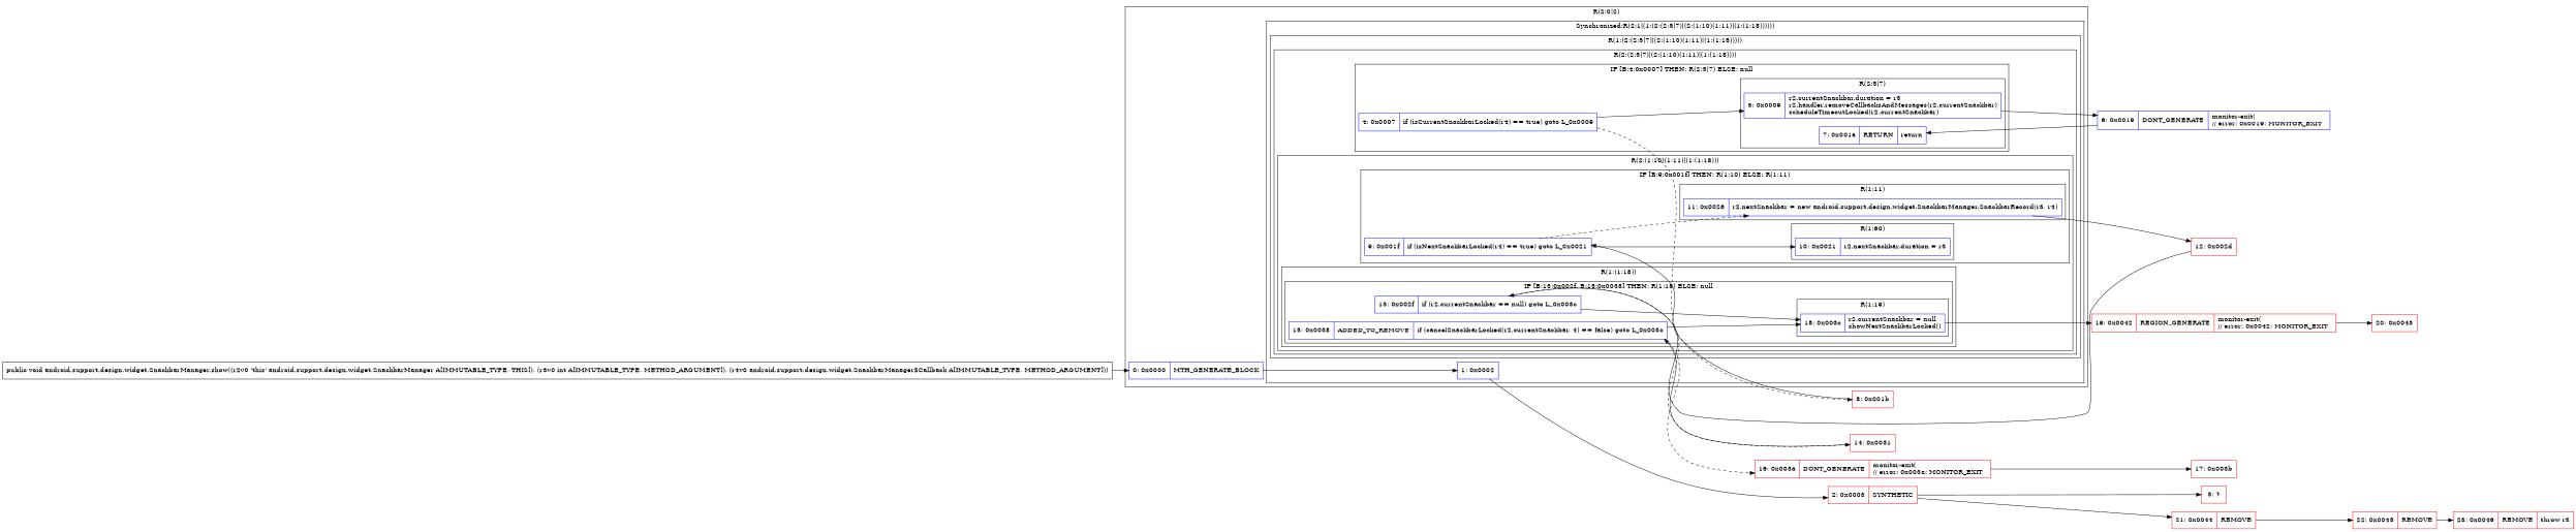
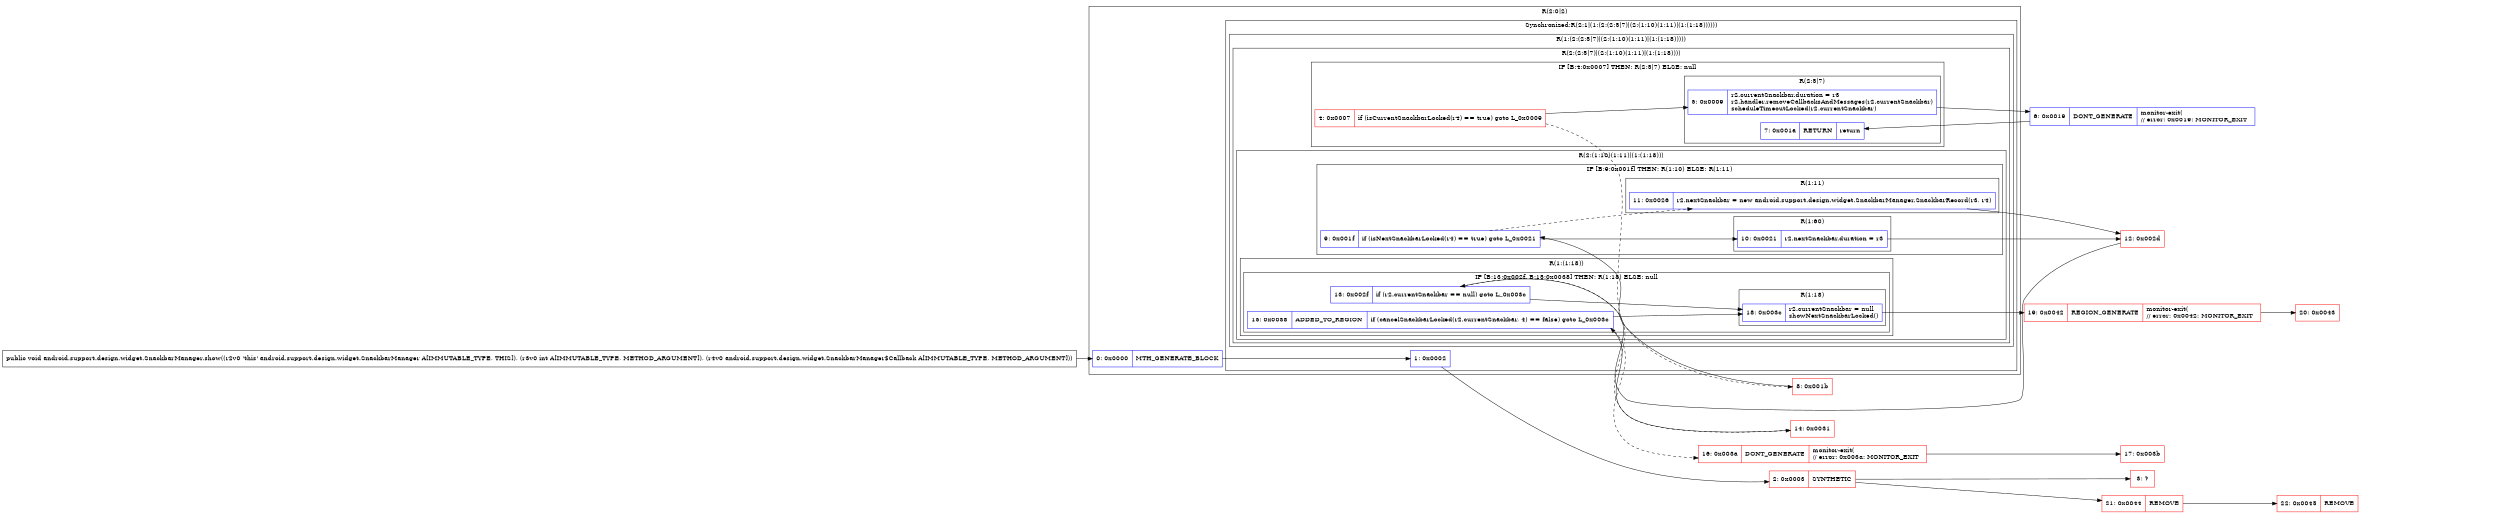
  digraph {
    rankdir=LR
    node [color=blue shape=record]
    n1 [label="{5\:\ 0x0009|r2.currentSnackbar.duration = r3\lr2.handler.removeCallbacksAndMessages(r2.currentSnackbar)\lscheduleTimeoutLocked(r2.currentSnackbar)\l}"]
    n2 [label="{7\:\ 0x001a|RETURN\l|return\l}"]
-   n3 [label="{4\:\ 0x0007|if (isCurrentSnackbarLocked(r4) == true) goto L_0x0009\l}"]
+   n3 [color=red label="{4\:\ 0x0007|if (isCurrentSnackbarLocked(r4) == true) goto L_0x0009\l}"]
    n4 [label="{10\:\ 0x0021|r2.nextSnackbar.duration = r3\l}"]
    n5 [label="{11\:\ 0x0026|r2.nextSnackbar = new android.support.design.widget.SnackbarManager.SnackbarRecord(r3, r4)\l}"]
    n6 [label="{9\:\ 0x001f|if (isNextSnackbarLocked(r4) == true) goto L_0x0021\l}"]
    n7 [label="{18\:\ 0x003c|r2.currentSnackbar = null\lshowNextSnackbarLocked()\l}"]
    n8 [label="{13\:\ 0x002f|if (r2.currentSnackbar == null) goto L_0x003c\l}"]
-   n9 [label="{15\:\ 0x0038|ADDED_TO_REMOVE\l|if (cancelSnackbarLocked(r2.currentSnackbar, 4) == false) goto L_0x003c\l}"]
+   n9 [label="{15\:\ 0x0038|ADDED_TO_REGION\l|if (cancelSnackbarLocked(r2.currentSnackbar, 4) == false) goto L_0x003c\l}"]
    n10 [label="{1\:\ 0x0002}"]
    n11 [label="{0\:\ 0x0000|MTH_GENERATE_BLOCK\l}"]
    n12 [label="{6\:\ 0x0019|DONT_GENERATE\l|monitor\-exit(\l\/\/ error: 0x0019: MONITOR_EXIT  \l}"]
    n13 [color=red label="{8\:\ 0x001b}"]
    n14 [color=red label="{12\:\ 0x002d}"]
    n15 [color=red label="{19\:\ 0x0042|REGION_GENERATE\l|monitor\-exit(\l\/\/ error: 0x0042: MONITOR_EXIT  \l}"]
    n16 [color=red label="{14\:\ 0x0031}"]
    n17 [color=red label="{16\:\ 0x003a|DONT_GENERATE\l|monitor\-exit(\l\/\/ error: 0x003a: MONITOR_EXIT  \l}"]
    n18 [color=red label="{2\:\ 0x0003|SYNTHETIC\l}"]
    n19 [color=red label="{3\:\ ?}"]
    n20 [color=red label="{21\:\ 0x0044|REMOVE\l}"]
    n21 [color=red label="{17\:\ 0x003b}"]
    n22 [color=red label="{20\:\ 0x0043}"]
    n23 [color=red label="{22\:\ 0x0045|REMOVE\l}"]
-   n24 [color=red label="{23\:\ 0x0046|REMOVE\l|throw r3\l}"]
    n25 [label="{public void android.support.design.widget.SnackbarManager.show((r2v0 'this' android.support.design.widget.SnackbarManager A[IMMUTABLE_TYPE, THIS]), (r3v0 int A[IMMUTABLE_TYPE, METHOD_ARGUMENT]), (r4v0 android.support.design.widget.SnackbarManager$Callback A[IMMUTABLE_TYPE, METHOD_ARGUMENT])) }" color=""]
    subgraph cluster_1 {
      label="R(2:0|2)"
      n11
      subgraph cluster_2 {
        label="Synchronized:R(2:1|(1:(2:(2:5|7)|(2:(1:10)(1:11)|(1:(1:18))))))"
        n10
        subgraph cluster_3 {
          label="R(1:(2:(2:5|7)|(2:(1:10)(1:11)|(1:(1:18)))))"
          subgraph cluster_4 {
            label="R(2:(2:5|7)|(2:(1:10)(1:11)|(1:(1:18))))"
            subgraph cluster_5 {
              label="IF [B:4:0x0007] THEN: R(2:5|7) ELSE: null"
              n3
              subgraph cluster_6 {
                label="R(2:5|7)"
                n1
                n2
              }
            }
            subgraph cluster_7 {
              label="R(2:(1:10)(1:11)|(1:(1:18)))"
              subgraph cluster_8 {
                label="IF [B:9:0x001f] THEN: R(1:10) ELSE: R(1:11)"
                n6
                subgraph cluster_9 {
                  label="R(1:60)"
                  n4
                }
                subgraph cluster_10 {
                  label="R(1:11)"
                  n5
                }
              }
              subgraph cluster_11 {
                label="R(1:(1:18))"
                subgraph cluster_12 {
                  label="IF [B:13:0x002f, B:15:0x0038] THEN: R(1:18) ELSE: null"
                  n8
                  n9
                  subgraph cluster_13 {
-                   label="R(1:19)"
+                   label="R(1:18)"
                    n7
                  }
                }
              }
            }
          }
        }
      }
    }
    n1 -> n12
    n3 -> n1
    n3 -> n13 [style=dashed]
+   n4 -> n14
    n5 -> n14
    n6 -> n4
    n6 -> n5 [style=dashed]
    n7 -> n15
    n8 -> n7
    n8 -> n16 [style=dashed]
    n9 -> n7
    n9 -> n17 [style=dashed]
    n10 -> n18
    n11 -> n10
    n12 -> n2
    n13 -> n6
    n14 -> n8
    n15 -> n22
    n16 -> n9
    n17 -> n21
    n18 -> n19
    n18 -> n20
    n20 -> n23
-   n23 -> n24
    n25 -> n11
  }
